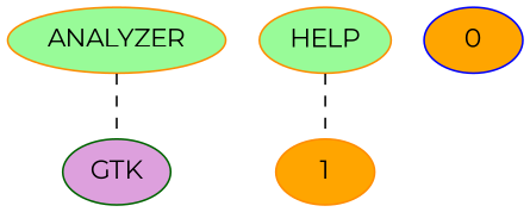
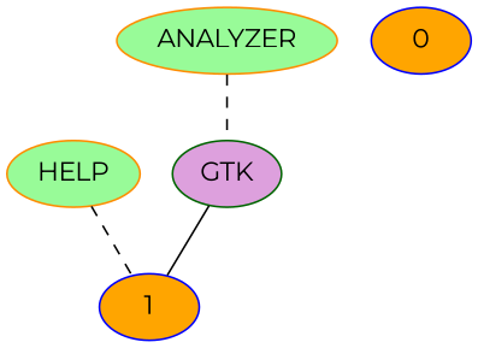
  graph {
    fontname=Montserrat
    node [color=blue fillcolor=orange fontname=Montserrat style=filled]
    edge [fontname=Montserrat style=dashed]
    GTK [color=darkgreen fillcolor=plum]
-   1 [color=darkorange]
+   1
    HELP [color=darkorange fillcolor=palegreen]
    ANALYZER [color=darkorange fillcolor=palegreen]
    0
+   GTK -- 1 [style=solid]
    HELP -- 1
    ANALYZER -- GTK
  }
